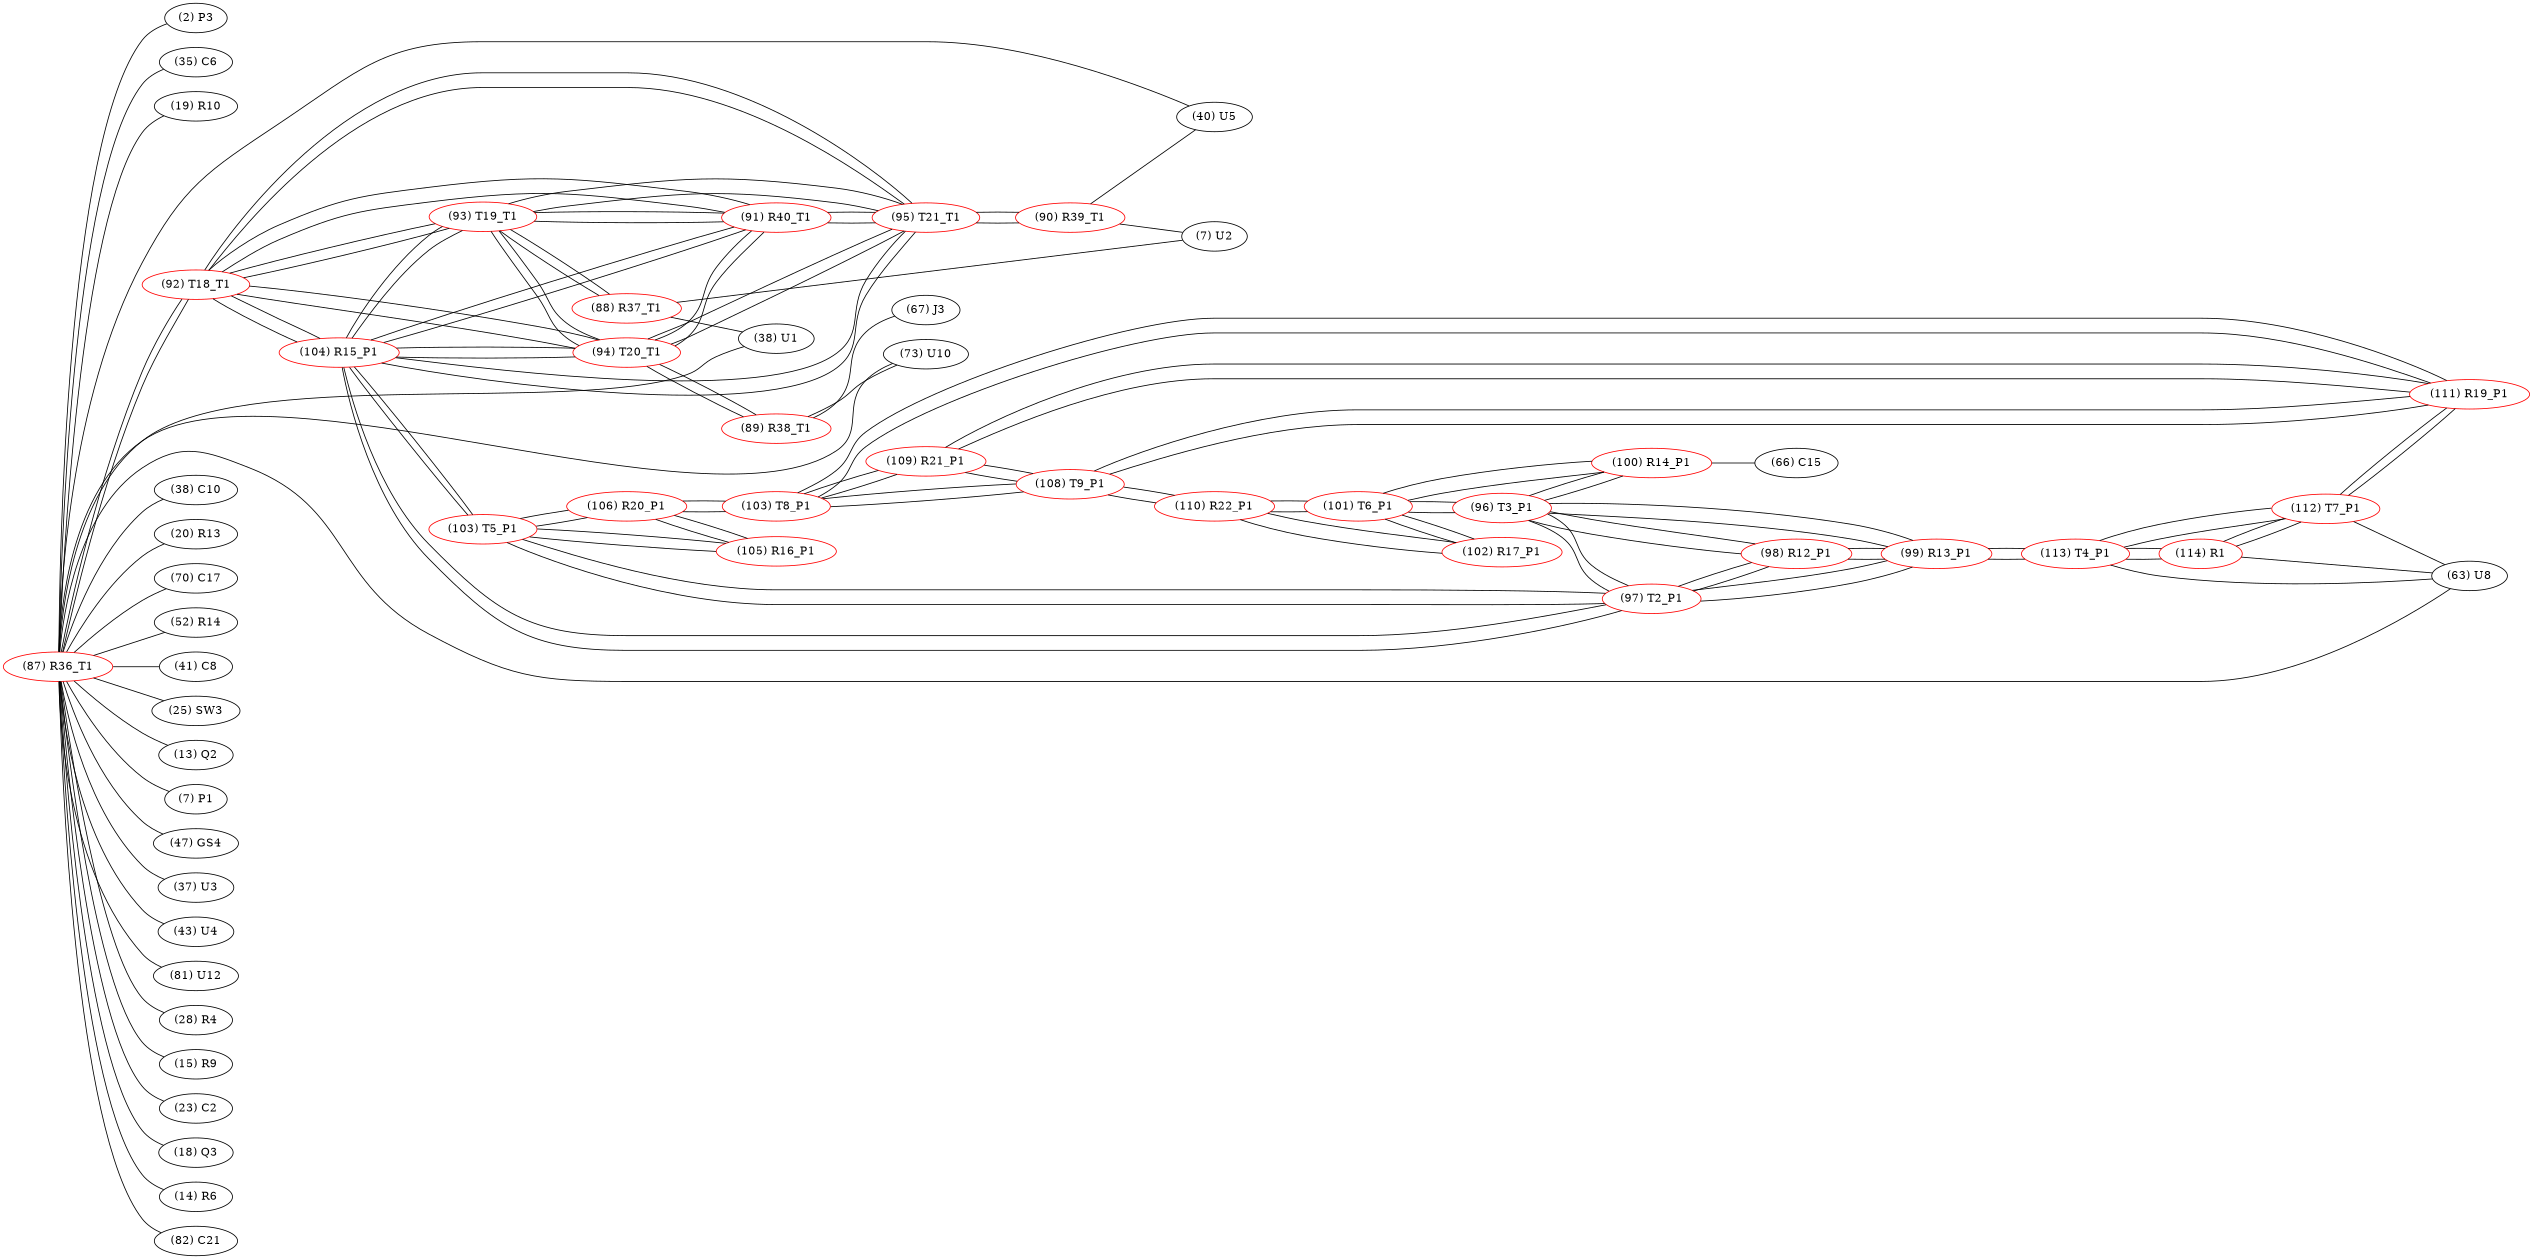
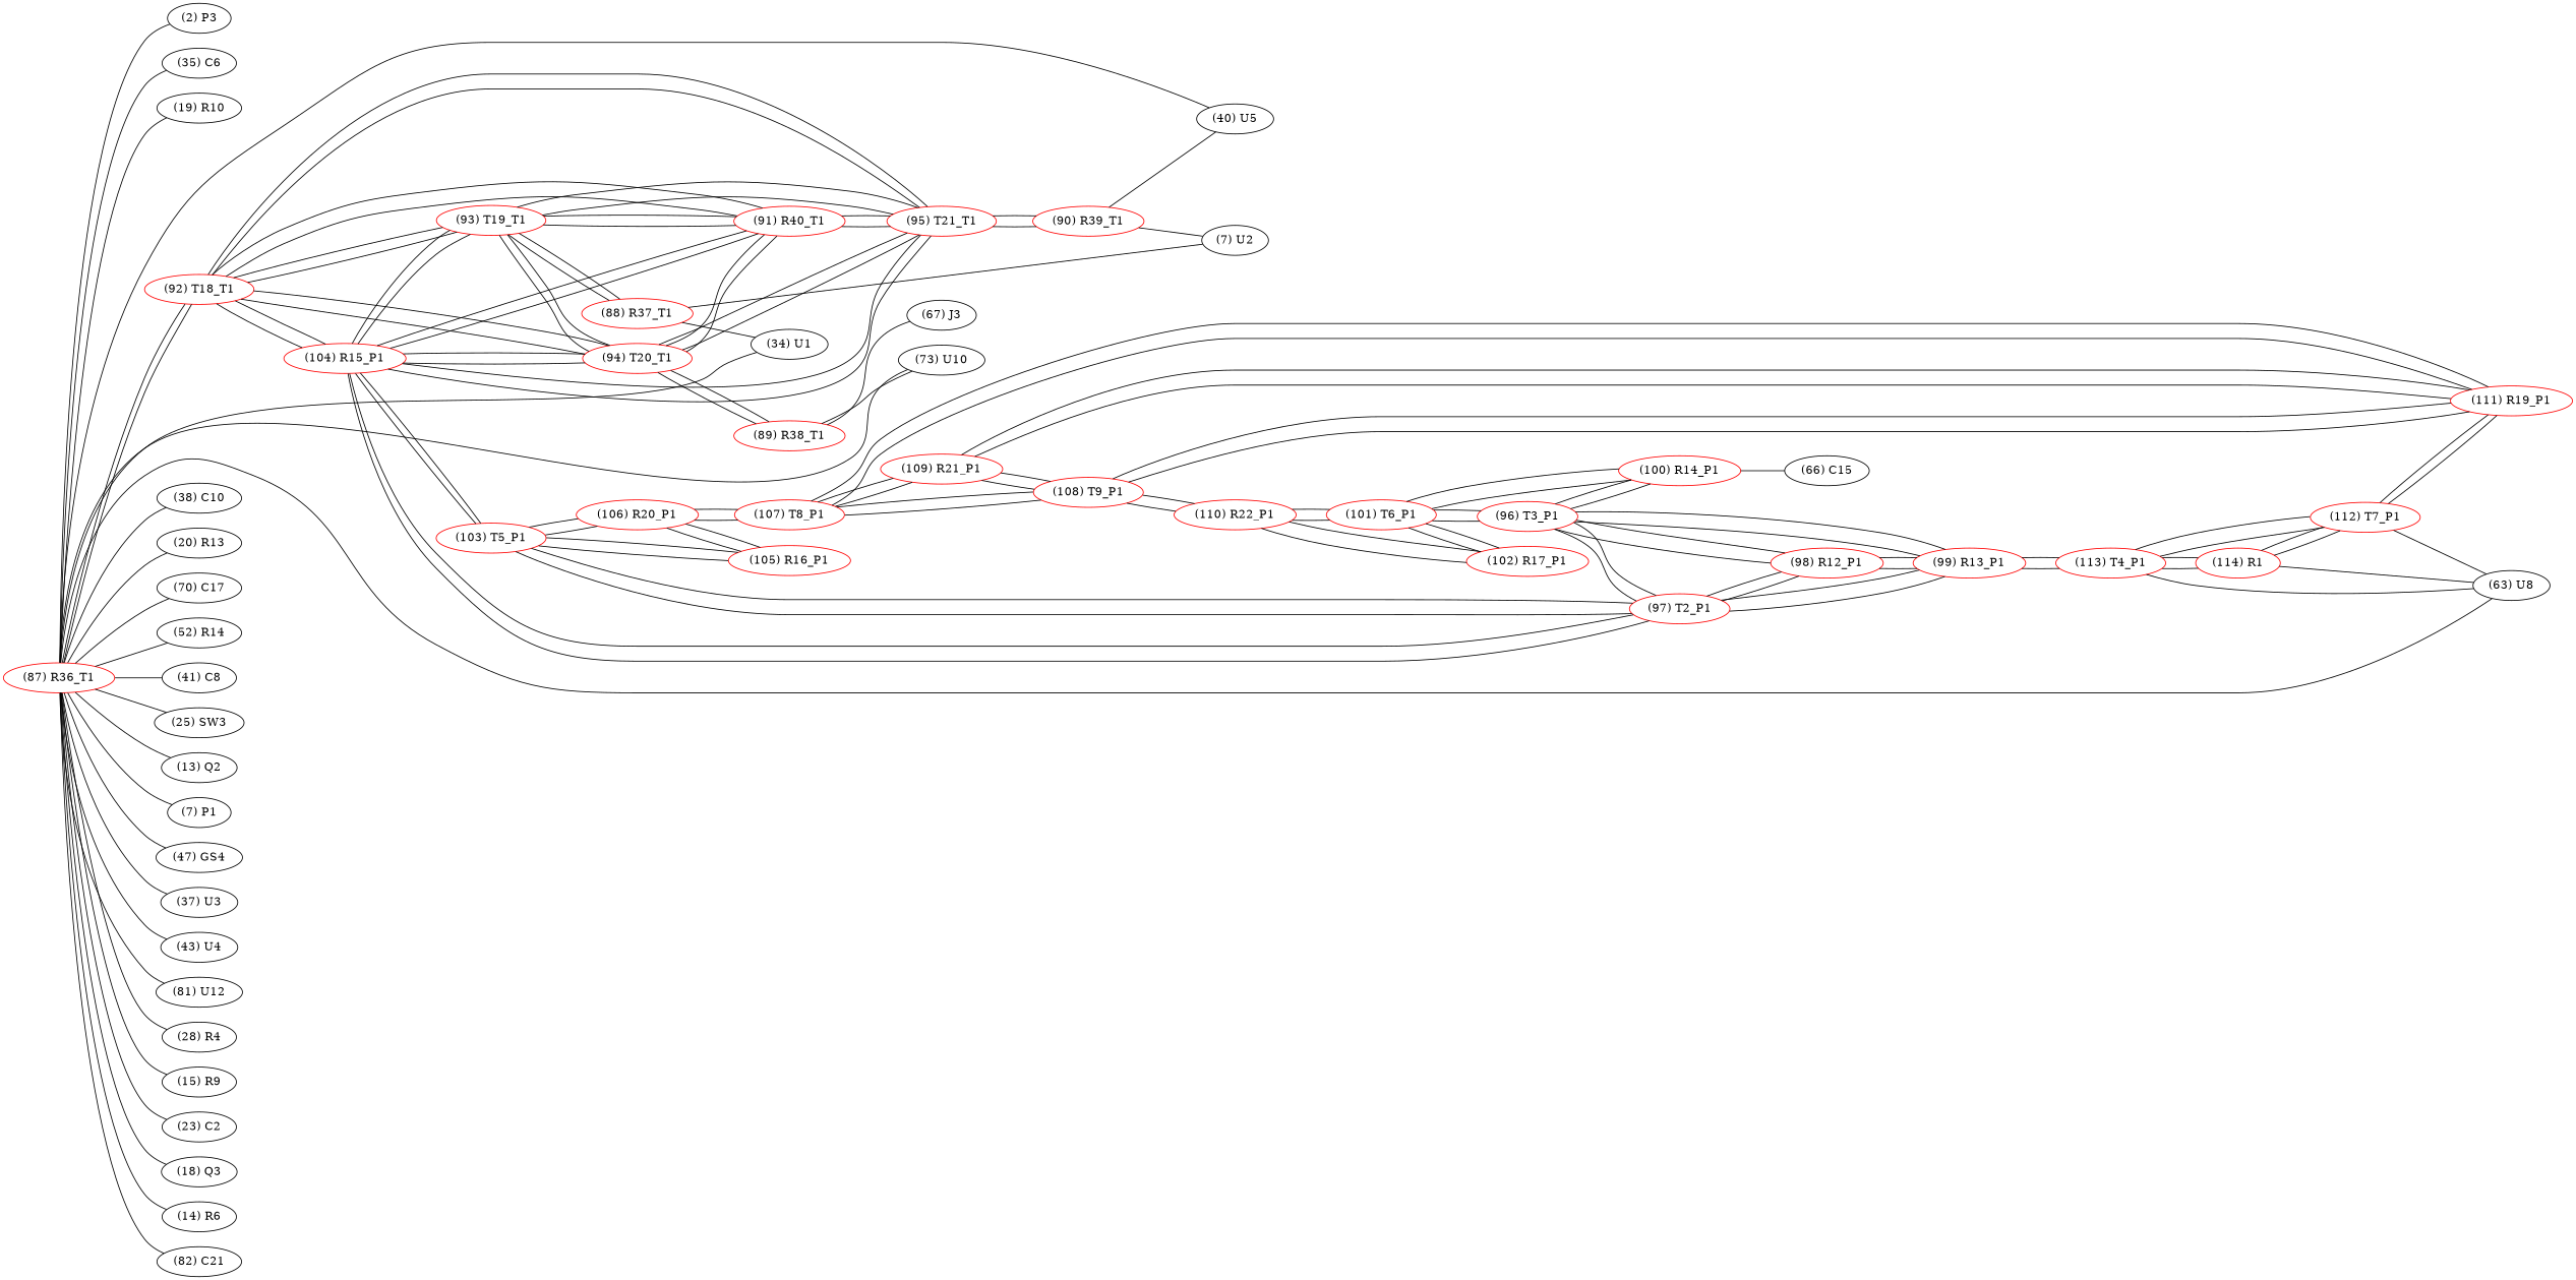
  graph {
    rankdir=LR
    n1 [color=red label="(87) R36_T1"]
    n2 [label="(2) P3"]
    n3 [label="(35) C6"]
    n4 [label="(19) R10"]
    n5 [label="(73) U10"]
    n6 [label="(38) C10"]
    n7 [label="(20) R13"]
    n8 [label="(70) C17"]
    n9 [label="(52) R14"]
    n10 [label="(41) C8"]
    n11 [label="(25) SW3"]
-   n12 [label="(38) U1"]
+   n12 [label="(34) U1"]
    n13 [label="(13) Q2"]
    n14 [label="(7) P1"]
    n15 [label="(47) GS4"]
    n16 [label="(37) U3"]
    n17 [label="(43) U4"]
    n18 [label="(81) U12"]
    n19 [label="(28) R4"]
    n20 [label="(15) R9"]
    n21 [label="(23) C2"]
    n22 [label="(18) Q3"]
    n23 [label="(63) U8"]
    n24 [label="(14) R6"]
    n25 [label="(40) U5"]
    n26 [label="(82) C21"]
    n27 [color=red label="(92) T18_T1"]
    n28 [color=red label="(93) T19_T1"]
    n29 [color=red label="(94) T20_T1"]
    n30 [color=red label="(95) T21_T1"]
    n31 [color=red label="(91) R40_T1"]
    n32 [color=red label="(104) R15_P1"]
    n33 [color=red label="(88) R37_T1"]
    n34 [color=red label="(89) R38_T1"]
    n35 [color=red label="(90) R39_T1"]
    n36 [color=red label="(97) T2_P1"]
    n37 [color=red label="(103) T5_P1"]
    n38 [label="(7) U2"]
    n39 [label="(67) J3"]
    n40 [color=red label="(96) T3_P1"]
    n41 [color=red label="(99) R13_P1"]
    n42 [color=red label="(98) R12_P1"]
    n43 [color=red label="(105) R16_P1"]
    n44 [color=red label="(106) R20_P1"]
    n45 [color=red label="(100) R14_P1"]
    n46 [color=red label="(101) T6_P1"]
    n47 [label="(66) C15"]
    n48 [color=red label="(110) R22_P1"]
    n49 [color=red label="(102) R17_P1"]
    n50 [color=red label="(113) T4_P1"]
    n51 [color=red label="(108) T9_P1"]
    n52 [color=red label="(112) T7_P1"]
    n53 [color=red label="(114) R1"]
-   n54 [color=red label="(103) T8_P1"]
+   n54 [color=red label="(107) T8_P1"]
    n55 [color=red label="(111) R19_P1"]
    n56 [color=red label="(109) R21_P1"]
    n1 -- n2
    n1 -- n3
    n1 -- n4
    n1 -- n5
    n1 -- n6
    n1 -- n7
    n1 -- n8
    n1 -- n9
    n1 -- n10
    n1 -- n11
    n1 -- n12
    n1 -- n13
    n1 -- n14
    n1 -- n15
    n1 -- n16
    n1 -- n17
    n1 -- n18
    n1 -- n19
    n1 -- n20
    n1 -- n21
    n1 -- n22
    n1 -- n23
    n1 -- n24
    n1 -- n25
    n1 -- n26
    n1 -- n27
    n27 -- n1
    n27 -- n28
    n27 -- n29
    n27 -- n30
    n27 -- n31
    n27 -- n32
    n28 -- n27
    n28 -- n29
    n28 -- n30
    n28 -- n31
    n28 -- n32
    n28 -- n33
    n29 -- n27
    n29 -- n28
    n29 -- n30
    n29 -- n31
    n29 -- n32
    n29 -- n34
    n30 -- n27
    n30 -- n28
    n30 -- n29
    n30 -- n31
    n30 -- n32
    n30 -- n35
    n31 -- n27
    n31 -- n28
    n31 -- n29
    n31 -- n30
    n31 -- n32
    n32 -- n27
    n32 -- n28
    n32 -- n29
    n32 -- n30
    n32 -- n31
    n32 -- n36
    n32 -- n37
    n33 -- n12
    n33 -- n28
    n33 -- n38
    n34 -- n5
    n34 -- n29
    n34 -- n39
    n35 -- n25
    n35 -- n30
    n35 -- n38
    n36 -- n32
    n36 -- n37
    n36 -- n40
    n36 -- n41
    n36 -- n42
    n37 -- n32
    n37 -- n36
    n37 -- n43
    n37 -- n44
    n40 -- n36
    n40 -- n41
    n40 -- n42
    n40 -- n45
    n40 -- n46
    n41 -- n36
    n41 -- n40
    n41 -- n42
    n41 -- n50
    n42 -- n36
    n42 -- n40
    n42 -- n41
    n43 -- n37
    n43 -- n44
    n44 -- n37
    n44 -- n43
    n44 -- n54
    n45 -- n40
    n45 -- n46
    n45 -- n47
    n46 -- n40
    n46 -- n45
    n46 -- n48
    n46 -- n49
    n48 -- n46
    n48 -- n49
    n48 -- n51
    n49 -- n46
    n49 -- n48
    n50 -- n23
    n50 -- n41
    n50 -- n52
    n50 -- n53
    n51 -- n48
    n51 -- n54
    n51 -- n55
    n51 -- n56
    n52 -- n23
    n52 -- n50
    n52 -- n53
    n52 -- n55
    n53 -- n23
    n53 -- n50
    n53 -- n52
    n54 -- n44
    n54 -- n51
    n54 -- n55
    n54 -- n56
    n55 -- n51
    n55 -- n52
    n55 -- n54
    n55 -- n56
    n56 -- n51
    n56 -- n54
    n56 -- n55
  }
